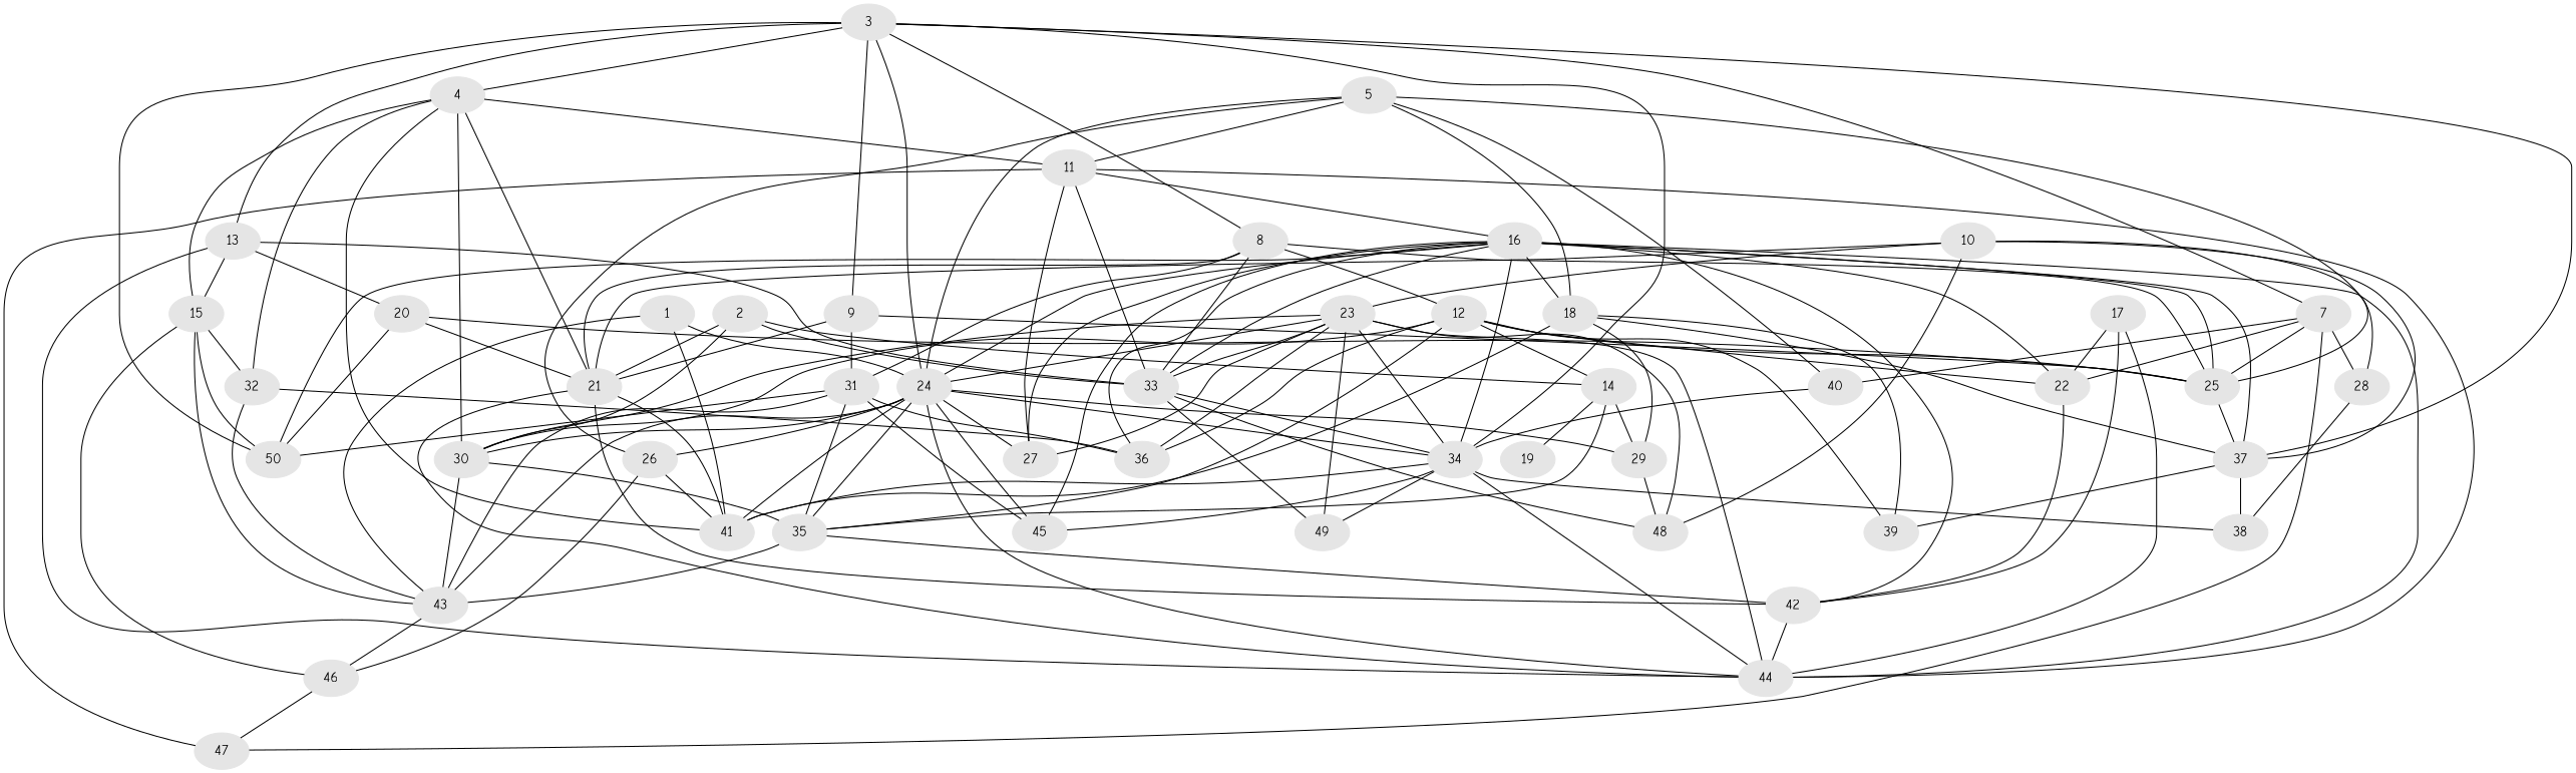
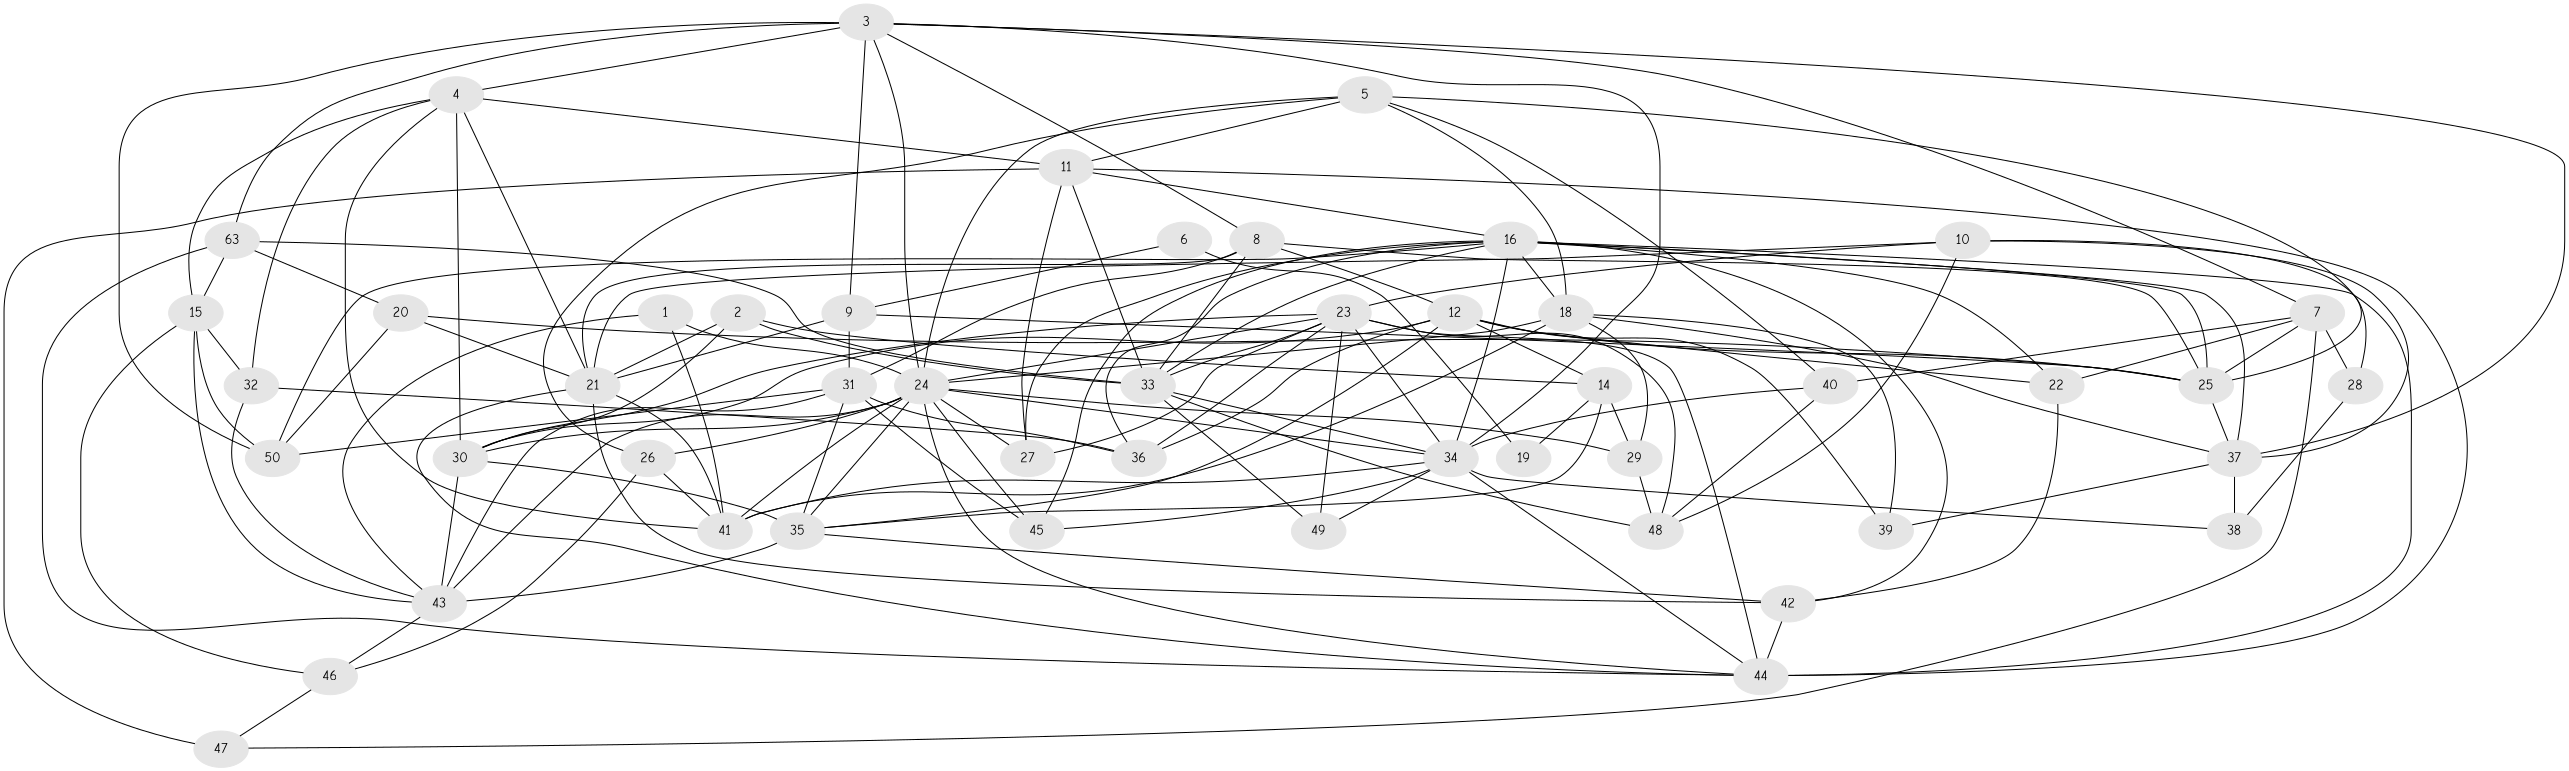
  graph {
    fontname="Comic Neue"
    node [color=gray90 fontname="Comic Neue" style=filled]
    edge [fontname="Comic Neue" weight=1.0]
    1
    24
    41
    43
    30
    34
    26
    27
    44
    35
    29
    45
    46
    2
    14
    21
    33
    19
    42
    48
    49
    3
    4
    7
    8
    9
-   13
+   13 [label=63]
    37
    50
    11
    15
    32
    25
    40
    22
    28
    47
    12
    31
    20
    38
    39
    16
    36
    5
    18
+   6
    10
    23
-   17
    1 -- 24
    1 -- 41
    1 -- 43
    24 -- 41
    24 -- 43
    24 -- 30
    24 -- 34
    24 -- 26
    24 -- 27
    24 -- 44 [weight=2.0]
    24 -- 35
    24 -- 29
    24 -- 45
    43 -- 46
    30 -- 43
    30 -- 35 [weight=2.0]
    34 -- 41
    34 -- 44
    34 -- 45
    34 -- 49
    34 -- 38
    26 -- 41
    26 -- 46
    35 -- 43 [weight=2.0]
    35 -- 42
    29 -- 48
    46 -- 47
    2 -- 30
    2 -- 14
    2 -- 21
    2 -- 33 [weight=2.0]
    14 -- 35
    14 -- 29
    14 -- 19 [weight=2.0]
    21 -- 41
    21 -- 44
    21 -- 42
    33 -- 34
    33 -- 48 [weight=2.0]
    33 -- 49
    42 -- 44 [weight=3.0]
    3 -- 24
    3 -- 34
    3 -- 4
    3 -- 7
    3 -- 8
    3 -- 9 [weight=2.0]
    3 -- 13
    3 -- 37
    3 -- 50
    4 -- 41
    4 -- 30
    4 -- 21
    4 -- 11
    4 -- 15
    4 -- 32
    7 -- 25
    7 -- 40
    7 -- 22
    7 -- 28
    7 -- 47
    8 -- 21
    8 -- 33 [weight=2.0]
    8 -- 25
    8 -- 12 [weight=2.0]
    8 -- 31 [weight=2.0]
    9 -- 21
    9 -- 25
    9 -- 31
    13 -- 44
    13 -- 33
    13 -- 15 [weight=2.0]
    13 -- 20
    37 -- 38 [weight=2.0]
    37 -- 39
    11 -- 27
    11 -- 44
    11 -- 33
    11 -- 47 [weight=2.0]
    11 -- 16
    15 -- 43
    15 -- 46
    15 -- 50
    15 -- 32
    32 -- 43 [weight=2.0]
    32 -- 36
    25 -- 37 [weight=2.0]
    40 -- 34
+   40 -- 48
    22 -- 42
    28 -- 38
    12 -- 30
    12 -- 35
    12 -- 14
    12 -- 25
    12 -- 22
    12 -- 39
    12 -- 36
    31 -- 43 [weight=2.0]
    31 -- 35
    31 -- 45 [weight=2.0]
    31 -- 50
    31 -- 36
    20 -- 21
    20 -- 50
    20 -- 25
    16 -- 34
    16 -- 27
    16 -- 44
    16 -- 45 [weight=2.0]
    16 -- 33
    16 -- 42
    16 -- 37 [weight=2.0]
    16 -- 50
    16 -- 25 [weight=2.0]
    16 -- 22
    16 -- 36
    16 -- 18
    5 -- 24
    5 -- 26
    5 -- 11
    5 -- 25
    5 -- 40
    5 -- 18
-   16 -- 24
+   18 -- 24
    18 -- 41
    18 -- 29
    18 -- 37
    18 -- 39
+   6 -- 19
+   6 -- 9
    10 -- 21
    10 -- 48
    10 -- 37
    10 -- 28
    10 -- 23
    23 -- 24
    23 -- 30
    23 -- 34
    23 -- 27
    23 -- 44
    23 -- 33
    23 -- 48
    23 -- 49
    23 -- 36
-   17 -- 44
-   17 -- 42
-   17 -- 22
  }
